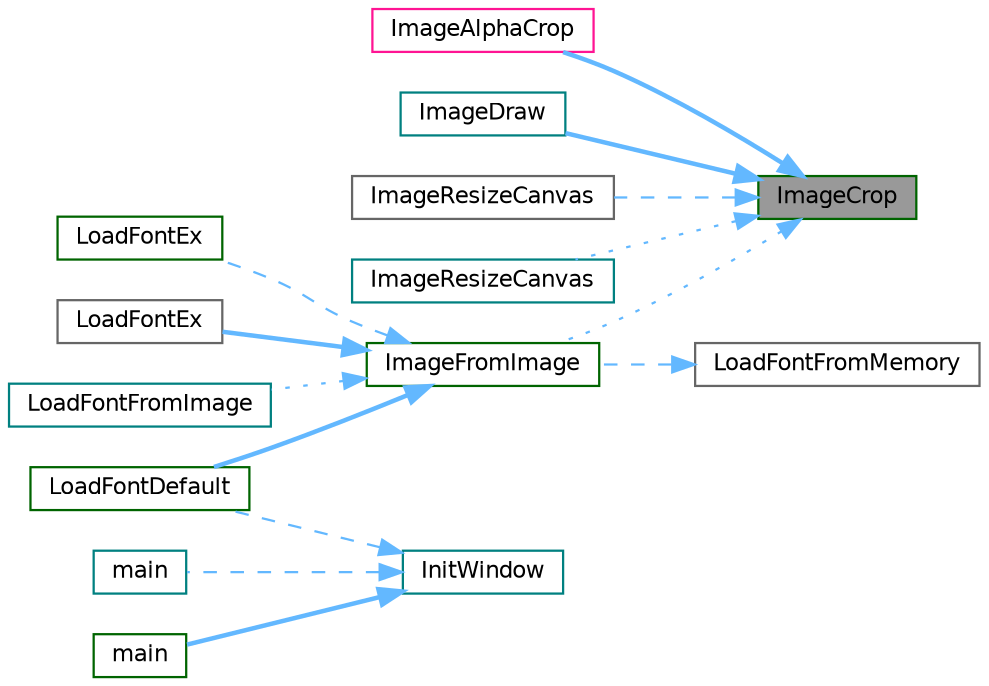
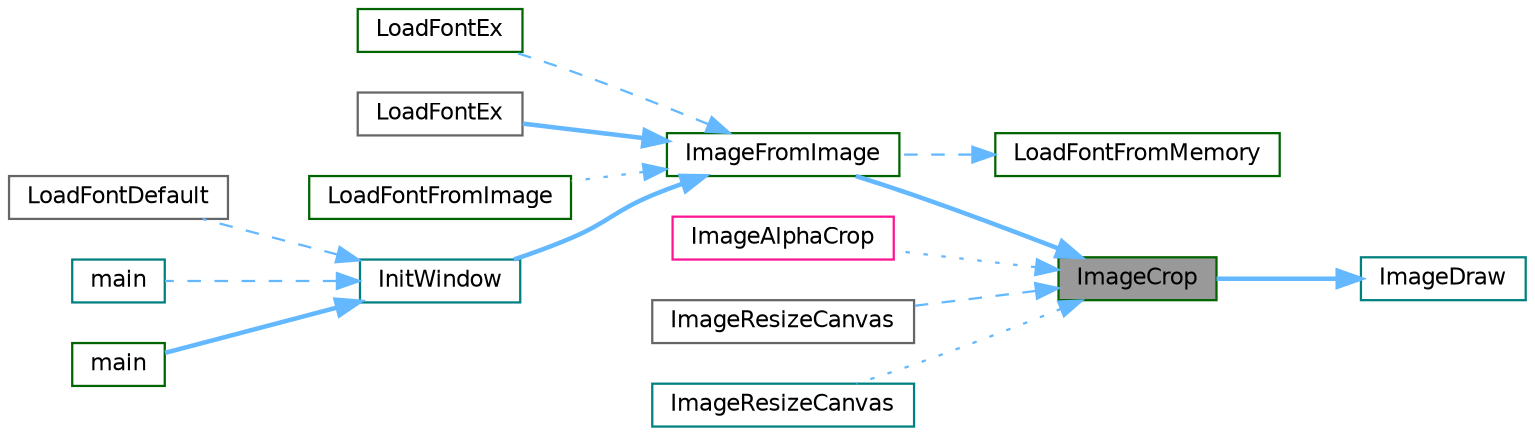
  digraph {
    rankdir=RL
    node [color=darkgreen fillcolor=white fontname=Helvetica fontsize=10 shape=box style=filled]
    edge [color=steelblue1 dir=back fontname=Helvetica fontsize=10 labelfontname=Helvetica labelfontsize=10 style=bold]
    n1 [fillcolor=grey60 fontcolor=black height=0.2 label=ImageCrop width=0.4]
    n2 [color=deeppink height=0.2 label=ImageAlphaCrop width=0.4]
    n3 [color=teal height=0.2 label=ImageDraw width=0.4]
    n4 [height=0.2 label=ImageFromImage width=0.4]
    n5 [color=gray40 height=0.2 label=ImageResizeCanvas width=0.4]
    n6 [color=teal height=0.2 label=ImageResizeCanvas width=0.4]
-   n7 [height=0.2 label=LoadFontDefault width=0.4]
+   n7 [color=gray40 height=0.2 label=LoadFontDefault width=0.4]
    n8 [height=0.2 label=LoadFontEx width=0.4]
    n9 [color=gray40 height=0.2 label=LoadFontEx width=0.4]
-   n10 [color=teal height=0.2 label=LoadFontFromImage width=0.4]
-   n11 [color=gray40 height=0.2 label=LoadFontFromMemory width=0.4]
+   n10 [height=0.2 label=LoadFontFromImage width=0.4]
+   n11 [height=0.2 label=LoadFontFromMemory width=0.4]
    n12 [color=teal height=0.2 label=InitWindow width=0.4]
    n13 [color=teal height=0.2 label=main width=0.4]
    n14 [height=0.2 label=main width=0.4]
-   n1 -> n2
-   n1 -> n3
-   n1 -> n4 [style=dotted]
+   n1 -> n2 [style=dotted]
+   n3 -> n1
+   n1 -> n4
    n1 -> n5 [style=dashed]
    n1 -> n6 [style=dotted]
-   n4 -> n7
+   n4 -> n12
    n4 -> n8 [style=dashed]
    n4 -> n9
    n4 -> n10 [style=dotted]
    n11 -> n4 [style=dashed]
    n12 -> n7 [style=dashed]
    n12 -> n13 [style=dashed]
    n12 -> n14
  }
